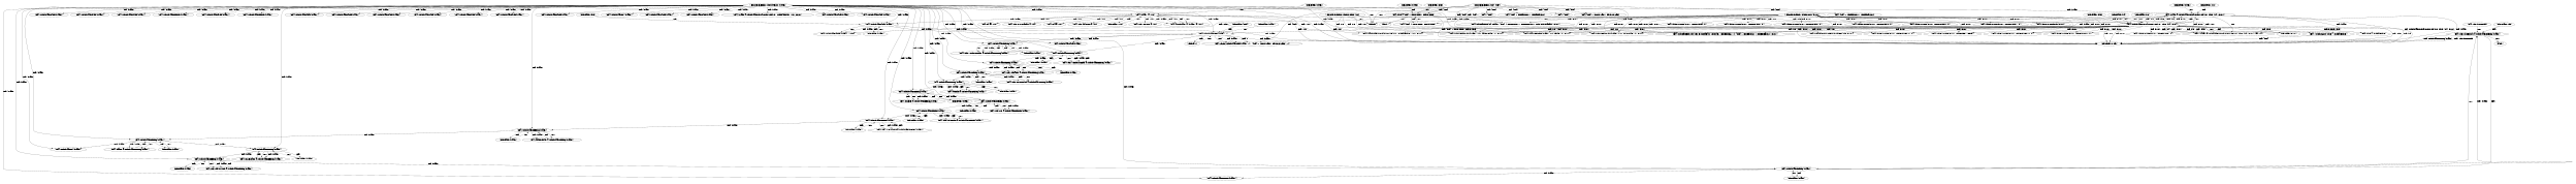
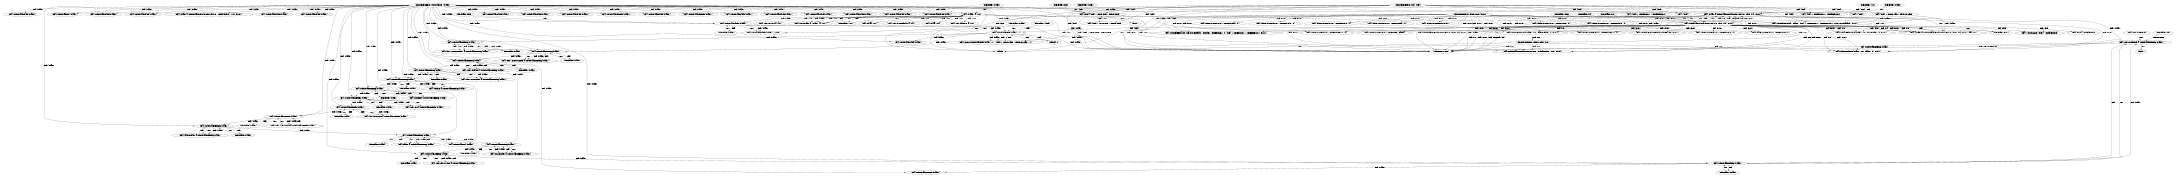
  digraph {
    fontname="DejaVu Sans Mono"
    node [fontname="DejaVu Sans Mono"]
    edge [fontname="DejaVu Sans Mono"]
    n1 [label="(Call,zde->int_attrib = _zip_buffer_get_16(buffer))"]
    n2 [label="(Call,_zip_buffer_get_16(buffer))"]
    n3 [label="(Block,)"]
    n4 [label="(MethodReturn,RET)"]
    n5 [label="(Identifier,buffer)"]
    n6 [label="(Call,_zip_buffer_get_32(buffer))"]
    n7 [label="(Call,_zip_buffer_get_16(buffer))"]
    n8 [label="(Identifier,buffer)"]
    n9 [label="(Call,zde->disk_number = _zip_buffer_get_16(buffer))"]
    n10 [label="(Call,_zip_buffer_get_16(buffer))"]
    n11 [label="(Call,comment_len = _zip_buffer_get_16(buffer))"]
    n12 [label="(Identifier,buffer)"]
    n13 [label="(Call,_zip_buffer_get_16(buffer))"]
    n14 [label="(Call,ef_len = _zip_buffer_get_16(buffer))"]
    n15 [label="(Call,_zip_buffer_ok(buffer))"]
    n16 [label="(Identifier,buffer)"]
    n17 [label="(Call,_zip_buffer_get_16(buffer))"]
    n18 [label="(Call,filename_len = _zip_buffer_get_16(buffer))"]
    n19 [label="(Identifier,buffer)"]
    n20 [label="(Call,_zip_buffer_get_32(buffer))"]
    n21 [label="(Call,zde->uncomp_size = _zip_buffer_get_32(buffer))"]
    n22 [label="(Identifier,buffer)"]
    n23 [label="(Call,_zip_buffer_get_32(buffer))"]
    n24 [label="(Call,zde->comp_size = _zip_buffer_get_32(buffer))"]
    n25 [label="(Identifier,buffer)"]
    n26 [label="(Call,_zip_buffer_get_32(buffer))"]
    n27 [label="(Identifier,buffer)"]
    n28 [label="(Call,zde->crc = _zip_buffer_get_32(buffer))"]
    n29 [label="(Call,_zip_buffer_get_16(buffer))"]
    n30 [label="(Call,dosdate = _zip_buffer_get_16(buffer))"]
    n31 [label="(Identifier,buffer)"]
    n32 [label="(Call,_zip_buffer_get_16(buffer))"]
    n33 [label="(Identifier,buffer)"]
    n34 [label="(Call,dostime = _zip_buffer_get_16(buffer))"]
    n35 [label="(Call,_zip_buffer_get_16(buffer))"]
    n36 [label="(Call,zde->comp_method = _zip_buffer_get_16(buffer))"]
    n37 [label="(Identifier,buffer)"]
    n38 [label="(Call,_zip_buffer_get_16(buffer))"]
    n39 [label="(Identifier,buffer)"]
    n40 [label="(Call,zde->bitflags = _zip_buffer_get_16(buffer))"]
    n41 [label="(Call,_zip_buffer_get_16(buffer))"]
    n42 [label="(Identifier,buffer)"]
    n43 [label="(Call,zde->version_needed = _zip_buffer_get_16(buffer))"]
    n44 [label="(Call,_zip_buffer_get_16(buffer))"]
    n45 [label="(Call,zde->version_madeby = _zip_buffer_get_16(buffer))"]
    n46 [label="(Identifier,buffer)"]
    n47 [label="(Call,_zip_buffer_get(buffer, 4))"]
    n48 [label="(Literal,4)"]
    n49 [label="(Call,_zip_buffer_free(buffer))"]
    n50 [label="(Call,memcmp(_zip_buffer_get(buffer, 4), (local ? LOCAL_MAGIC : CENTRAL_MAGIC), 4))"]
    n51 [label="(Call,_zip_buffer_left(buffer))"]
    n52 [label="(Identifier,buffer)"]
    n53 [label="(Call,_zip_buffer_left(buffer) < size)"]
    n54 [label="(Call,buffer != NULL)"]
    n55 [label="(Call,zde->comment = NULL)"]
    n56 [label="(Call,from_buffer = (buffer != NULL))"]
    n57 [label="(Call,_zip_buffer_new_from_source(src, variable_size, NULL, error))"]
    n58 [label="(Call,ef == NULL)"]
    n59 [label="(Call,(buffer = _zip_buffer_new_from_source(src, size, buf, error)) == NULL)"]
    n60 [label="(Call,zde->extra_fields = NULL)"]
    n61 [label="(Call,ef == NULL)"]
    n62 [label="(Call,zde->filename = NULL)"]
    n63 [label="(Identifier,NULL)"]
    n64 [label="(MethodParameterIn,zip_buffer_t *buffer)"]
    n65 [label="(Call,buffer = _zip_buffer_new_from_source(src, size, buf, error))"]
    n66 [label="(Call,_zip_buffer_free(buffer))"]
    n67 [label="(Call,_zip_buffer_free(buffer))"]
    n68 [label="(Call,_zip_buffer_free(buffer))"]
    n69 [label="(Call,_zip_buffer_get_32(buffer))"]
    n70 [label="(Call,_zip_buffer_free(buffer))"]
    n71 [label="(Call,_zip_buffer_get_32(buffer))"]
    n72 [label="(Call,_zip_read_string(buffer, src, filename_len, 1, error))"]
    n73 [label="(Call,_zip_buffer_left(buffer))"]
    n74 [label="(Call,_zip_buffer_free(buffer))"]
    n75 [label="(Call,_zip_buffer_free(buffer))"]
    n76 [label="(Call,_zip_buffer_free(buffer))"]
    n77 [label="(Call,_zip_buffer_free(buffer))"]
    n78 [label="(Call,_zip_buffer_free(buffer))"]
    n79 [label="(Call,_zip_read_data(buffer, src, ef_len, 0, error))"]
    n80 [label="(Call,_zip_buffer_free(buffer))"]
    n81 [label="(Call,_zip_read_string(buffer, src, comment_len, 0, error))"]
    n82 [label="(Call,_zip_buffer_ok(buffer))"]
    n83 [label="(Call,_zip_buffer_free(buffer))"]
    n84 [label="(Call,_zip_buffer_free(buffer))"]
    n85 [label="(Call,buffer = _zip_buffer_new_from_source(src, variable_size, NULL, error))"]
    n86 [label="(Call,_zip_buffer_free(buffer))"]
    n87 [label="(Call,_zip_buffer_free(buffer))"]
    1000108
    n89 [label="(Call,_zip_buffer_new_from_source(src, size, buf, error))"]
    n90 [label="(Call,_zip_dirent_process_winzip_aes(zde, error))"]
    n91 [label="(Call,zip_error_set(error, ZIP_ER_INTERNAL, 0))"]
    n92 [label="(Identifier,error)"]
    n93 [label="(Call,zip_error_set(error, ZIP_ER_SEEK, EFBIG))"]
    n94 [label="(Call,_zip_ef_get_by_id(zde->extra_fields, &got_len, ZIP_EF_ZIP64, 0, local ? ZIP_EF_LOCAL : ZIP_EF_CENTRAL, error))"]
    n95 [label="(Call,(zip_int64_t)(size + variable_size))"]
    n96 [label="(Call,zip_error_set(error, ZIP_ER_INTERNAL, 0))"]
    n97 [label="(Call,zip_error_set(error, ZIP_ER_INCONS, 0))"]
    n98 [label="(Call,zip_error_set(error, ZIP_ER_NOZIP, 0))"]
    n99 [label="(Call,size + variable_size)"]
    n100 [label="(MethodParameterIn,zip_source_t *src)"]
    n101 [label="(Call,size = local ? LENTRYSIZE : CDENTRYSIZE)"]
    n102 [label="(Block,)"]
    n103 [label="(Call,local ? LENTRYSIZE : CDENTRYSIZE)"]
    n104 [label="(MethodParameterIn,bool local)"]
    n105 [label="(Call,local ? ZIP_EF_LOCAL : ZIP_EF_CENTRAL)"]
    n106 [label="(Call,_zip_ef_parse(ef, ef_len, local ? ZIP_EF_LOCAL : ZIP_EF_CENTRAL, &zde->extra_fields, error))"]
    n107 [label="(Call,!local)"]
    n108 [label="(Call,local ? ZIP_EF_LOCAL : ZIP_EF_CENTRAL)"]
    n109 [label="(Call,!local)"]
    n110 [label="(Call,local ? LOCAL_MAGIC : CENTRAL_MAGIC)"]
    n111 [label="(MethodParameterIn,zip_error_t *error)"]
    n112 [label="(Call,zip_error_set(error, ZIP_ER_NOZIP, 0))"]
    n113 [label="(Call,zip_error_set(error, ZIP_ER_INCONS, 0))"]
    n114 [label="(Call,zip_error_set(error, ZIP_ER_INCONS, 0))"]
    n115 [label="(Call,zip_error_set(error, ZIP_ER_INCONS, 0))"]
    n116 [label="(Call,zip_error_set(error, ZIP_ER_INCONS, 0))"]
    n117 [label="(Call,zip_error_set(error, ZIP_ER_MEMORY, 0))"]
    n118 [label="(Call,zip_error_code_zip(error))"]
    n119 [label="(Identifier,buffer)"]
    n120 [label="(Identifier,buffer)"]
    n121 [label="(Identifier,zde)"]
    n122 [label="(Identifier,size)"]
    n123 [label="(Identifier,size)"]
    n124 [label="(Call,zde->int_attrib)"]
    n125 [label="(Identifier,NULL)"]
    n126 [label="(Identifier,buf)"]
    n127 [label="(Identifier,size)"]
    n128 [label="(Identifier,src)"]
    n129 [label="(Identifier,buffer)"]
    n130 [label="(Identifier,buffer)"]
    n131 [label="(Identifier,local)"]
    n1 -> n2 [label="CFG: "]
    n1 -> n3 [label="AST: "]
    n1 -> n4 [label="DDG: _zip_buffer_get_16(buffer)"]
    n1 -> n4 [label="DDG: zde->int_attrib"]
    n2 -> n1 [label="AST: "]
    n2 -> n1 [label="DDG: buffer"]
    n2 -> n5 [label="CFG: "]
    n2 -> n6 [label="DDG: buffer"]
    n5 -> n2 [label="AST: "]
    n7 -> n2 [label="DDG: buffer"]
    n7 -> n8 [label="CFG: "]
    n7 -> n9 [label="AST: "]
    n7 -> n9 [label="DDG: buffer"]
    n8 -> n7 [label="AST: "]
    n9 -> n7 [label="CFG: "]
    n10 -> n7 [label="DDG: buffer"]
    n10 -> n11 [label="AST: "]
    n10 -> n11 [label="DDG: buffer"]
    n10 -> n12 [label="CFG: "]
    n11 -> n10 [label="CFG: "]
    n12 -> n10 [label="AST: "]
    n13 -> n10 [label="DDG: buffer"]
    n13 -> n14 [label="AST: "]
    n13 -> n14 [label="DDG: buffer"]
    n13 -> n15 [label="DDG: buffer"]
    n13 -> n16 [label="CFG: "]
    n14 -> n13 [label="CFG: "]
    n16 -> n13 [label="AST: "]
    n17 -> n13 [label="DDG: buffer"]
    n17 -> n18 [label="AST: "]
    n17 -> n18 [label="DDG: buffer"]
    n17 -> n19 [label="CFG: "]
    n18 -> n17 [label="CFG: "]
    n19 -> n17 [label="AST: "]
    n20 -> n17 [label="DDG: buffer"]
    n20 -> n21 [label="AST: "]
    n20 -> n21 [label="DDG: buffer"]
    n20 -> n22 [label="CFG: "]
    n21 -> n20 [label="CFG: "]
    n22 -> n20 [label="AST: "]
    n23 -> n20 [label="DDG: buffer"]
    n23 -> n24 [label="AST: "]
    n23 -> n24 [label="DDG: buffer"]
    n23 -> n25 [label="CFG: "]
    n24 -> n23 [label="CFG: "]
    n25 -> n23 [label="AST: "]
    n26 -> n23 [label="DDG: buffer"]
    n26 -> n27 [label="CFG: "]
    n26 -> n28 [label="AST: "]
    n26 -> n28 [label="DDG: buffer"]
    n27 -> n26 [label="AST: "]
    n28 -> n26 [label="CFG: "]
    n29 -> n26 [label="DDG: buffer"]
    n29 -> n30 [label="AST: "]
    n29 -> n30 [label="DDG: buffer"]
    n29 -> n31 [label="CFG: "]
    n30 -> n29 [label="CFG: "]
    n31 -> n29 [label="AST: "]
    n32 -> n29 [label="DDG: buffer"]
    n32 -> n33 [label="CFG: "]
    n32 -> n34 [label="AST: "]
    n32 -> n34 [label="DDG: buffer"]
    n33 -> n32 [label="AST: "]
    n34 -> n32 [label="CFG: "]
    n35 -> n32 [label="DDG: buffer"]
    n35 -> n36 [label="AST: "]
    n35 -> n36 [label="DDG: buffer"]
    n35 -> n37 [label="CFG: "]
    n36 -> n35 [label="CFG: "]
    n37 -> n35 [label="AST: "]
    n38 -> n35 [label="DDG: buffer"]
    n38 -> n39 [label="CFG: "]
    n38 -> n40 [label="AST: "]
    n38 -> n40 [label="DDG: buffer"]
    n39 -> n38 [label="AST: "]
    n40 -> n38 [label="CFG: "]
    n41 -> n38 [label="DDG: buffer"]
    n41 -> n42 [label="CFG: "]
    n41 -> n43 [label="AST: "]
    n41 -> n43 [label="DDG: buffer"]
    n42 -> n41 [label="AST: "]
    n43 -> n41 [label="CFG: "]
    n44 -> n41 [label="DDG: buffer"]
    n44 -> n45 [label="AST: "]
    n44 -> n45 [label="DDG: buffer"]
    n44 -> n46 [label="CFG: "]
    n45 -> n44 [label="CFG: "]
    n46 -> n44 [label="AST: "]
    n47 -> n4 [label="DDG: buffer"]
    n47 -> n41 [label="DDG: buffer"]
    n47 -> n44 [label="DDG: buffer"]
    n47 -> n48 [label="CFG: "]
    n47 -> n49 [label="DDG: buffer"]
    n47 -> n50 [label="AST: "]
    n47 -> n50 [label="DDG: buffer"]
    n47 -> n50 [label="DDG: 4"]
    n48 -> n47 [label="AST: "]
    n51 -> n4 [label="DDG: buffer"]
    n51 -> n47 [label="DDG: buffer"]
    n51 -> n52 [label="CFG: "]
    n51 -> n53 [label="AST: "]
    n51 -> n53 [label="DDG: buffer"]
    n52 -> n51 [label="AST: "]
    n54 -> n4 [label="DDG: NULL"]
    n54 -> n51 [label="DDG: buffer"]
    n54 -> n55 [label="DDG: NULL"]
    n54 -> n56 [label="AST: "]
    n54 -> n56 [label="DDG: buffer"]
    n54 -> n56 [label="DDG: NULL"]
    n54 -> n57 [label="DDG: NULL"]
    n54 -> n58 [label="DDG: NULL"]
    n54 -> n59 [label="DDG: NULL"]
    n54 -> n60 [label="DDG: NULL"]
    n54 -> n61 [label="DDG: NULL"]
    n54 -> n62 [label="DDG: NULL"]
    n54 -> n63 [label="CFG: "]
    n56 -> n54 [label="CFG: "]
    n63 -> n54 [label="AST: "]
    n64 -> n2 [label="DDG: buffer"]
    n64 -> n4 [label="DDG: buffer"]
    n64 -> n6 [label="DDG: buffer"]
    n64 -> n7 [label="DDG: buffer"]
    n64 -> n10 [label="DDG: buffer"]
    n64 -> n13 [label="DDG: buffer"]
    n64 -> n15 [label="DDG: buffer"]
    n64 -> n17 [label="DDG: buffer"]
    n64 -> n20 [label="DDG: buffer"]
    n64 -> n23 [label="DDG: buffer"]
    n64 -> n26 [label="DDG: buffer"]
    n64 -> n29 [label="DDG: buffer"]
    n64 -> n32 [label="DDG: buffer"]
    n64 -> n35 [label="DDG: buffer"]
    n64 -> n38 [label="DDG: buffer"]
    n64 -> n41 [label="DDG: buffer"]
    n64 -> n44 [label="DDG: buffer"]
    n64 -> n47 [label="DDG: buffer"]
    n64 -> n49 [label="DDG: buffer"]
    n64 -> n51 [label="DDG: buffer"]
    n64 -> n54 [label="DDG: buffer"]
    n64 -> n65 [label="DDG: buffer"]
    n64 -> n66 [label="DDG: buffer"]
    n64 -> n67 [label="DDG: buffer"]
    n64 -> n68 [label="DDG: buffer"]
    n64 -> n69 [label="DDG: buffer"]
    n64 -> n70 [label="DDG: buffer"]
    n64 -> n71 [label="DDG: buffer"]
    n64 -> n72 [label="DDG: buffer"]
    n64 -> n73 [label="DDG: buffer"]
    n64 -> n74 [label="DDG: buffer"]
    n64 -> n75 [label="DDG: buffer"]
    n64 -> n76 [label="DDG: buffer"]
    n64 -> n77 [label="DDG: buffer"]
    n64 -> n78 [label="DDG: buffer"]
    n64 -> n79 [label="DDG: buffer"]
    n64 -> n80 [label="DDG: buffer"]
    n64 -> n81 [label="DDG: buffer"]
    n64 -> n82 [label="DDG: buffer"]
    n64 -> n83 [label="DDG: buffer"]
    n64 -> n84 [label="DDG: buffer"]
    n64 -> n85 [label="DDG: buffer"]
    n64 -> n86 [label="DDG: buffer"]
    n64 -> n87 [label="DDG: buffer"]
    n64 -> 1000108 [label="AST: "]
    n65 -> n4 [label="DDG: _zip_buffer_new_from_source(src, size, buf, error)"]
    n65 -> n4 [label="DDG: buffer"]
    n65 -> n47 [label="DDG: buffer"]
    n65 -> n59 [label="AST: "]
    n65 -> n59 [label="DDG: buffer"]
    n65 -> n89 [label="CFG: "]
    n89 -> n4 [label="DDG: size"]
    n89 -> n4 [label="DDG: buf"]
    n89 -> n4 [label="DDG: src"]
    n89 -> n4 [label="DDG: error"]
    n89 -> n57 [label="DDG: src"]
    n89 -> n57 [label="DDG: error"]
    n89 -> n59 [label="DDG: src"]
    n89 -> n59 [label="DDG: size"]
    n89 -> n59 [label="DDG: buf"]
    n89 -> n59 [label="DDG: error"]
    n89 -> n65 [label="AST: "]
    n89 -> n65 [label="DDG: src"]
    n89 -> n65 [label="DDG: size"]
    n89 -> n65 [label="DDG: buf"]
    n89 -> n65 [label="DDG: error"]
    n89 -> n72 [label="DDG: src"]
    n89 -> n72 [label="DDG: error"]
    n89 -> n79 [label="DDG: src"]
    n89 -> n79 [label="DDG: error"]
    n89 -> n81 [label="DDG: src"]
    n89 -> n81 [label="DDG: error"]
    n89 -> n90 [label="DDG: error"]
    n89 -> n91 [label="DDG: error"]
    n89 -> n92 [label="CFG: "]
    n89 -> n93 [label="DDG: error"]
    n89 -> n94 [label="DDG: error"]
    n89 -> n95 [label="DDG: size"]
    n89 -> n96 [label="DDG: error"]
    n89 -> n97 [label="DDG: error"]
    n89 -> n98 [label="DDG: error"]
-   n89 -> n99 [label="CDENTRYSIZE: size"]
+   n89 -> n99 [label="DDG: size"]
    n92 -> n89 [label="AST: "]
    n100 -> n4 [label="DDG: src"]
    n100 -> n57 [label="DDG: src"]
-   n100 -> n72 [label="DDG: src"]
+   n72 -> n100 [label="DDG: src"]
    n100 -> n79 [label="DDG: src"]
    n100 -> 1000108 [label="AST: "]
    n100 -> n89 [label="DDG: src"]
    n101 -> n4 [label="DDG: local ? LENTRYSIZE : CDENTRYSIZE"]
    n101 -> n53 [label="DDG: size"]
    n101 -> n89 [label="DDG: size"]
    n101 -> n102 [label="AST: "]
    n101 -> n103 [label="CFG: "]
    n103 -> n101 [label="AST: "]
-   n95 -> n4 [label="DDG: local"]
+   n104 -> n4 [label="DDG: local"]
    n104 -> n50 [label="DDG: local"]
    n104 -> 1000108 [label="AST: "]
    n104 -> n94 [label="DDG: local"]
    n104 -> n101 [label="DDG: local"]
    n104 -> n103 [label="DDG: local"]
    n104 -> n105 [label="DDG: local"]
    n104 -> n106 [label="DDG: local"]
    n104 -> n107 [label="DDG: local"]
    n104 -> n108 [label="DDG: local"]
    n104 -> n109 [label="DDG: local"]
    n104 -> n110 [label="DDG: local"]
    n111 -> n4 [label="DDG: error"]
    n111 -> n57 [label="DDG: error"]
    n111 -> n72 [label="DDG: error"]
    n111 -> n79 [label="DDG: error"]
    n111 -> n81 [label="DDG: error"]
    n111 -> 1000108 [label="AST: "]
    n111 -> n89 [label="DDG: error"]
    n111 -> n90 [label="DDG: error"]
    n111 -> n91 [label="DDG: error"]
    n111 -> n93 [label="DDG: error"]
    n111 -> n94 [label="DDG: error"]
    n111 -> n96 [label="DDG: error"]
    n111 -> n97 [label="DDG: error"]
    n111 -> n98 [label="DDG: error"]
    n111 -> n106 [label="DDG: error"]
    n111 -> n112 [label="DDG: error"]
    n111 -> n113 [label="DDG: error"]
    n111 -> n114 [label="DDG: error"]
    n111 -> n115 [label="DDG: error"]
    n111 -> n116 [label="DDG: error"]
    n111 -> n117 [label="DDG: error"]
    n111 -> n118 [label="DDG: error"]
    n119 -> n47 [label="AST: "]
    n120 -> n54 [label="AST: "]
-   n121 -> n1 [label="CFG: "]
+   n121 -> n1 [label="CDENTRYSIZE: "]
    n122 -> n101 [label="AST: "]
    n123 -> n89 [label="AST: "]
    n124 -> n1 [label="AST: "]
    n125 -> n65 [label="CFG: "]
    n126 -> n89 [label="AST: "]
    n127 -> n51 [label="CFG: "]
    n128 -> n89 [label="AST: "]
    n129 -> n101 [label="CFG: "]
    n130 -> n65 [label="AST: "]
    n131 -> n47 [label="CFG: "]
  }
